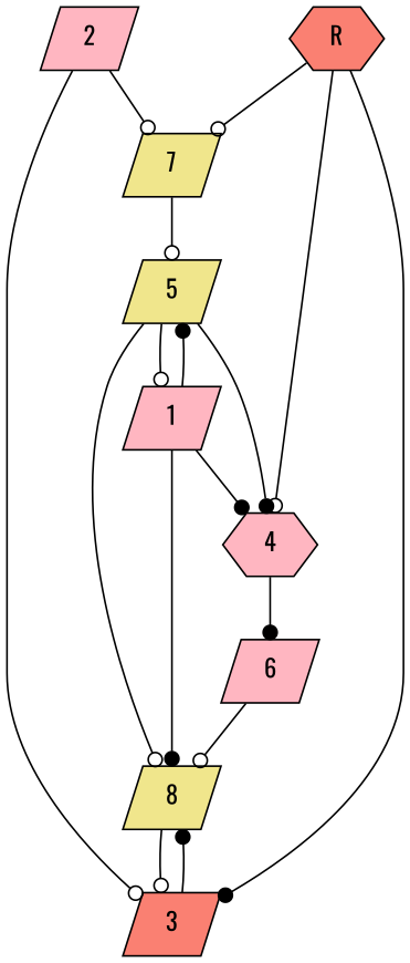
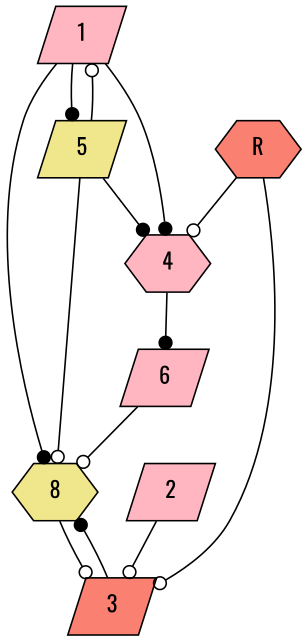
  digraph {
    fontname=Oswald
    node [fillcolor=lightpink fontname=Oswald shape=parallelogram style=filled]
    edge [arrowhead=odot fontname=Oswald]
    4 [shape=hexagon]
    1
    5 [fillcolor=khaki]
-   8 [fillcolor=khaki]
+   8 [fillcolor=khaki shape=hexagon]
    6
    3 [fillcolor=salmon]
    2
-   7 [fillcolor=khaki]
    R [fillcolor=salmon shape=hexagon]
    4 -> 6 [arrowhead=dot]
    1 -> 4 [arrowhead=dot]
    1 -> 5 [arrowhead=dot]
    1 -> 8 [arrowhead=dot]
    5 -> 4 [arrowhead=dot]
    5 -> 1
    5 -> 8
    8 -> 3
    6 -> 8
    3 -> 8 [arrowhead=dot]
    2 -> 3
-   2 -> 7
-   7 -> 5
    R -> 4
-   R -> 3 [arrowhead=dot]
-   R -> 7
+   R -> 3
  }
